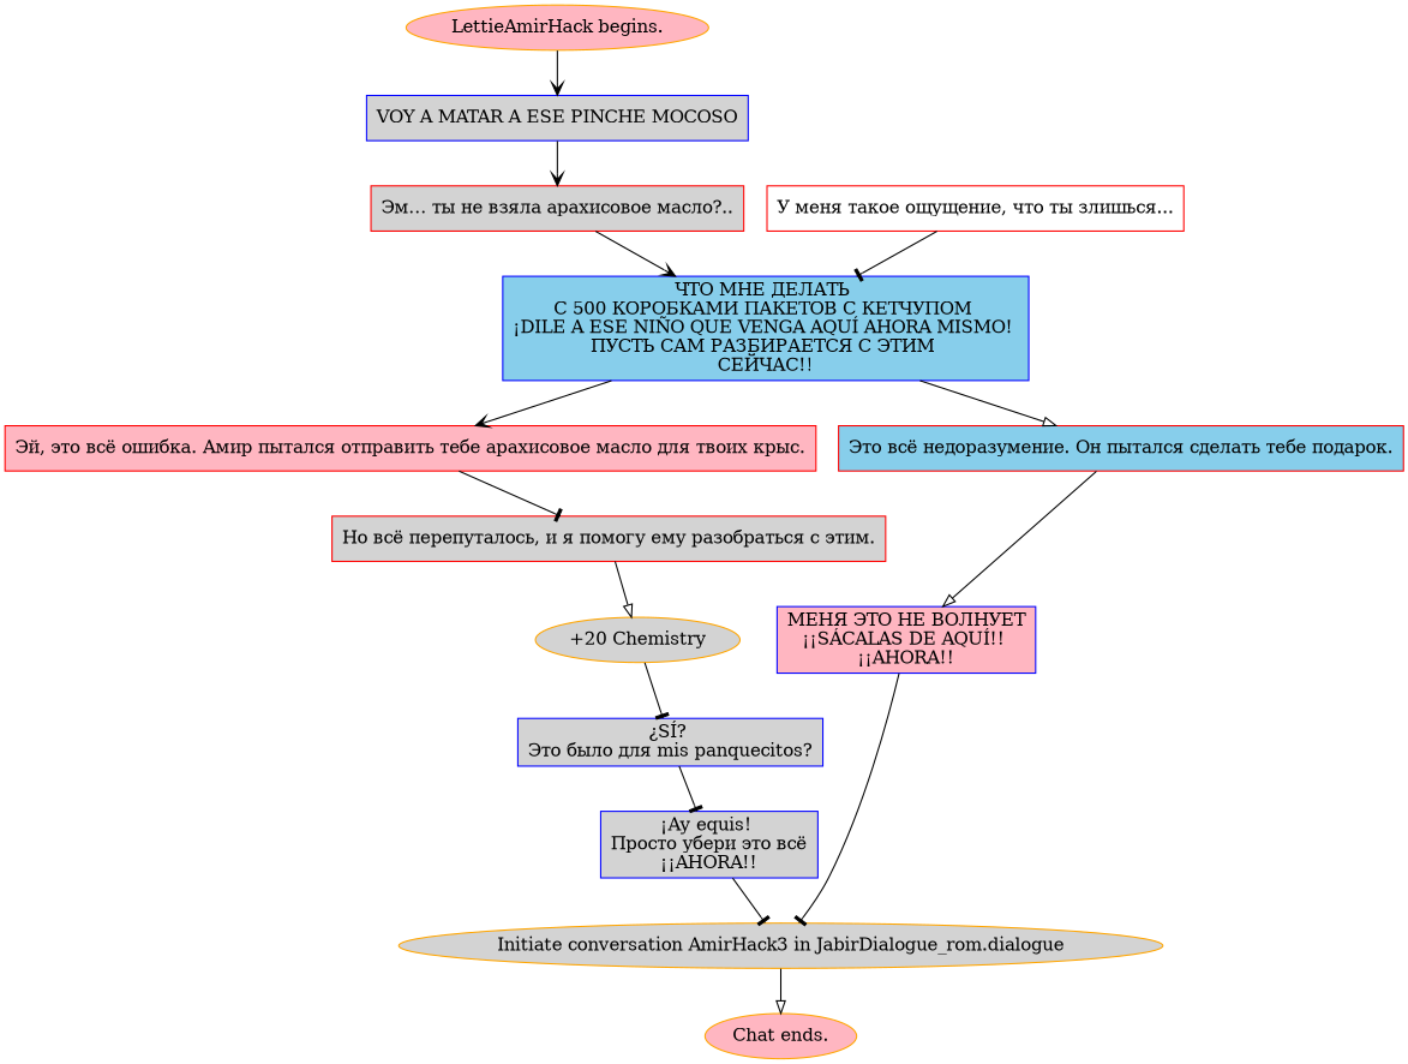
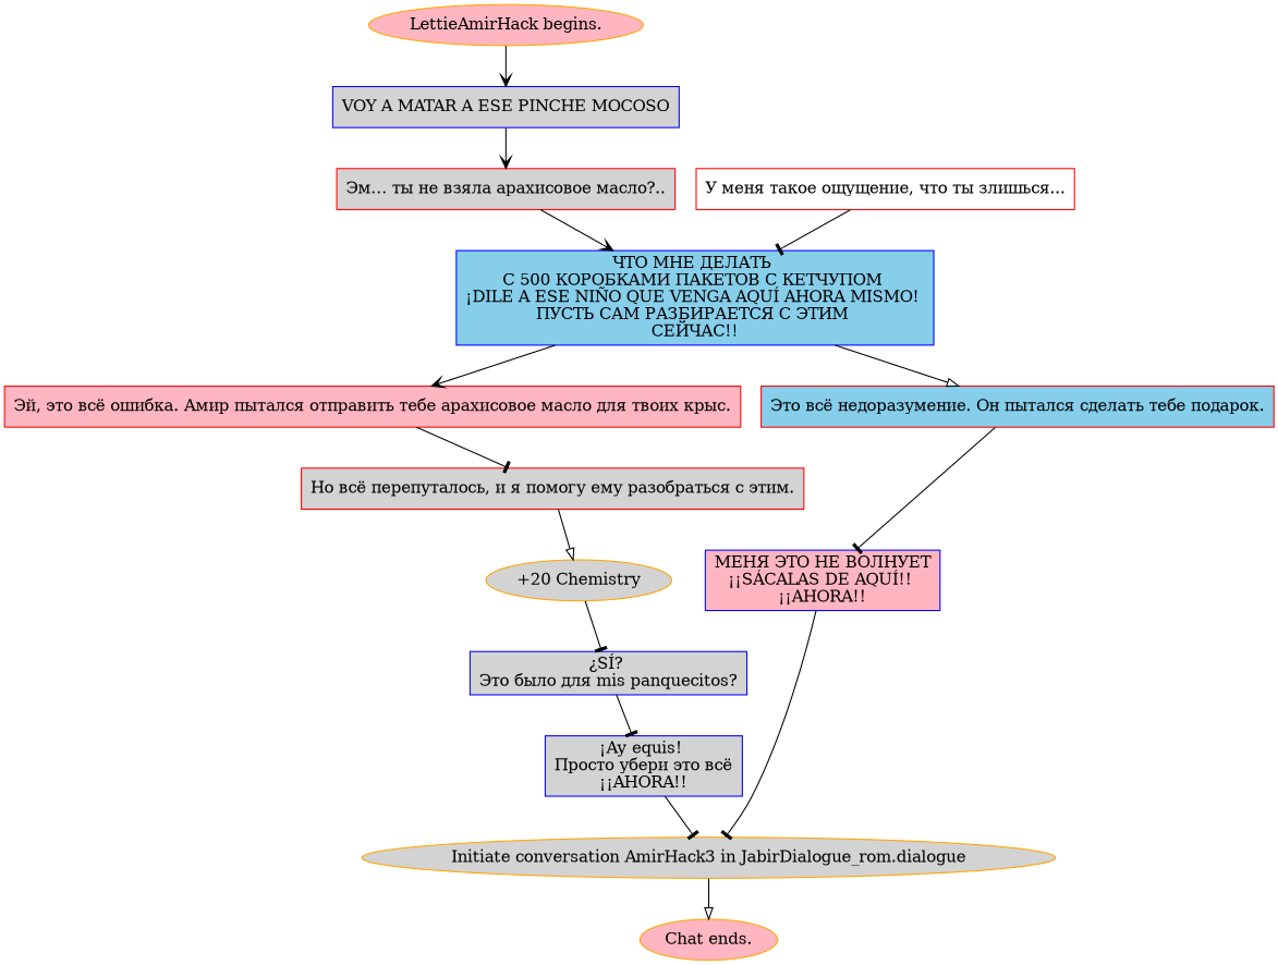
  digraph {
    node [color=blue fillcolor=lightgrey style=filled shape=box]
    edge [arrowhead=tee]
    "LettieAmirHack begins." [color=orange fillcolor=lightpink shape=""]
    n2 [label="VOY A MATAR A ESE PINCHE MOCOSO"]
    n3 [color=red label="Эм… ты не взяла арахисовое масло?.."]
    n4 [color=red fillcolor=white label="У меня такое ощущение, что ты злишься..."]
    n5 [fillcolor=skyblue label="ЧТО МНЕ ДЕЛАТЬ \nС 500 КОРОБКАМИ ПАКЕТОВ С КЕТЧУПОМ \n¡DILE A ESE NIÑO QUE VENGA AQUÍ AHORA MISMO! \nПУСТЬ САМ РАЗБИРАЕТСЯ С ЭТИМ \nСЕЙЧАС!!"]
    n6 [color=red fillcolor=lightpink label="Эй, это всё ошибка. Амир пытался отправить тебе арахисовое масло для твоих крыс."]
    n7 [color=red fillcolor=skyblue label="Это всё недоразумение. Он пытался сделать тебе подарок."]
    n8 [color=red label="Но всё перепуталось, и я помогу ему разобраться с этим."]
    n9 [fillcolor=lightpink label="МЕНЯ ЭТО НЕ ВОЛНУЕТ\n¡¡SÁCALAS DE AQUÍ!! \n¡¡AHORA!!"]
    n10 [color=orange label="+20 Chemistry" shape=""]
    n11 [color=orange label="Initiate conversation AmirHack3 in JabirDialogue_rom.dialogue" shape=""]
    n12 [label="¿SÍ? \nЭто было для mis panquecitos?"]
    "Chat ends." [color=orange fillcolor=lightpink shape=""]
    n14 [label="¡Ay equis! \nПросто убери это всё\n¡¡AHORA!!"]
    "LettieAmirHack begins." -> n2 [arrowhead=vee]
    n2 -> n3 [arrowhead=vee]
    n3 -> n5 [arrowhead=vee]
    n4 -> n5
    n5 -> n6 [arrowhead=vee]
    n5 -> n7 [arrowhead=onormal]
    n6 -> n8
-   n7 -> n9 [arrowhead=onormal]
+   n7 -> n9
    n8 -> n10 [arrowhead=onormal]
    n9 -> n11
    n10 -> n12
    n11 -> "Chat ends." [arrowhead=onormal]
    n12 -> n14
    n14 -> n11
  }
